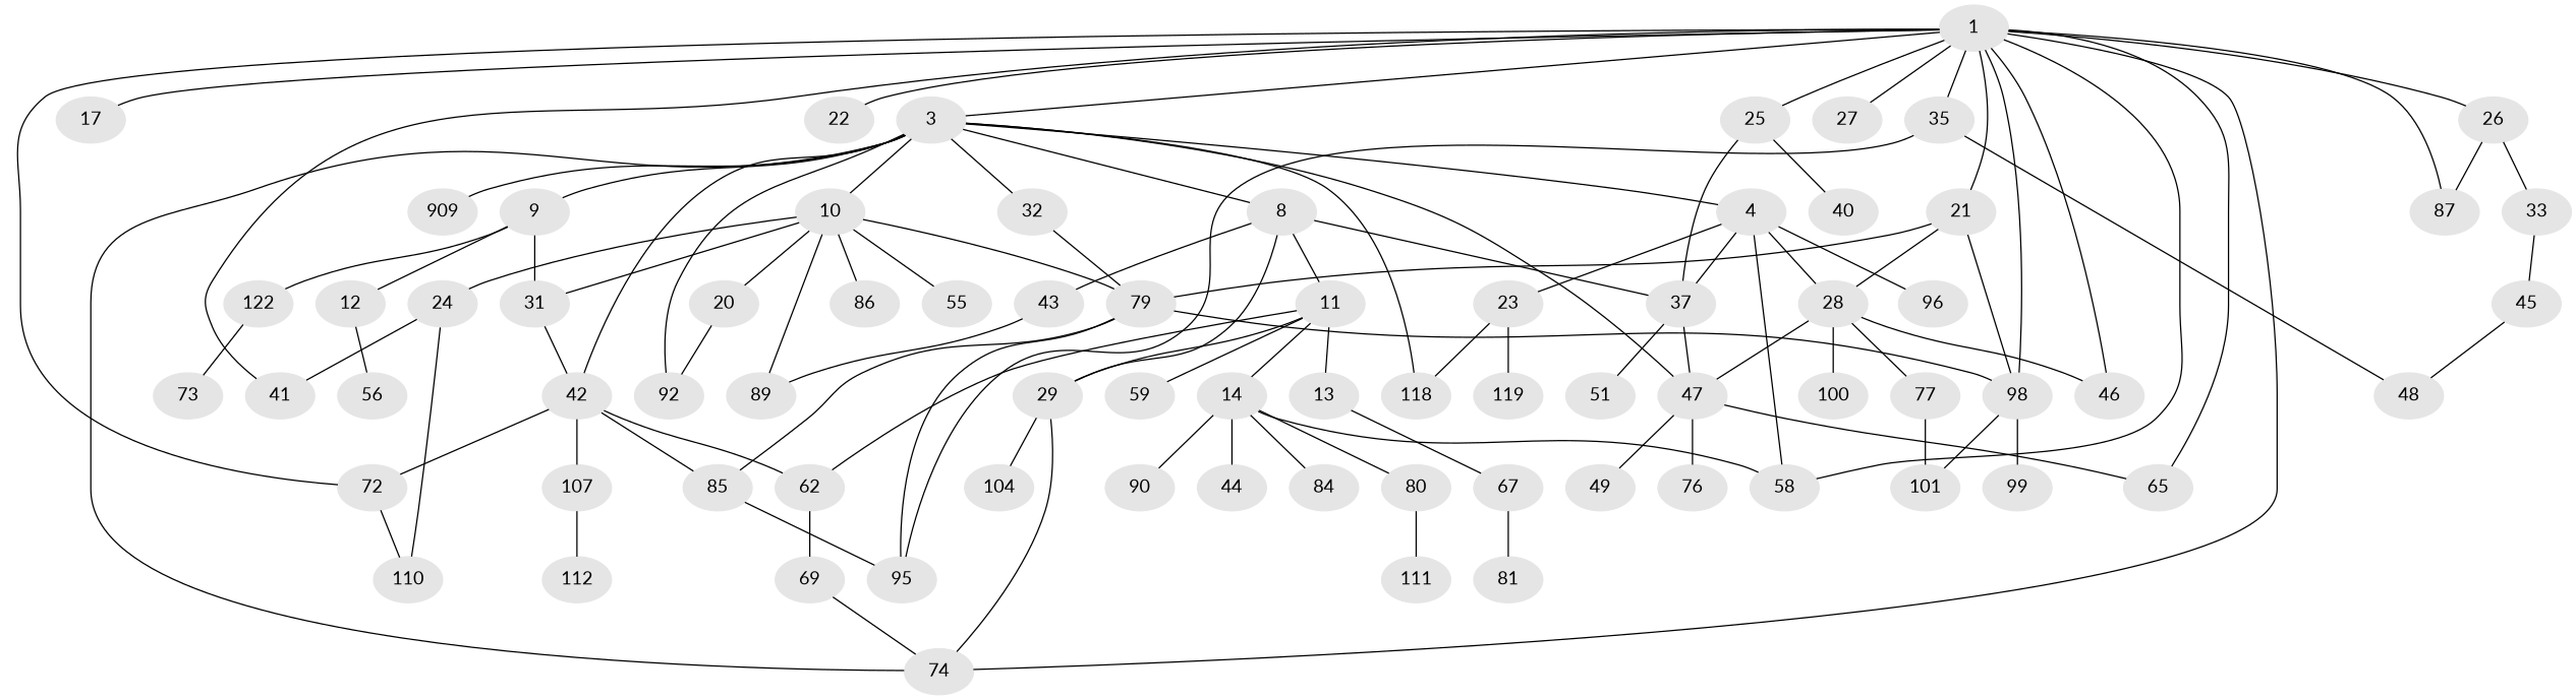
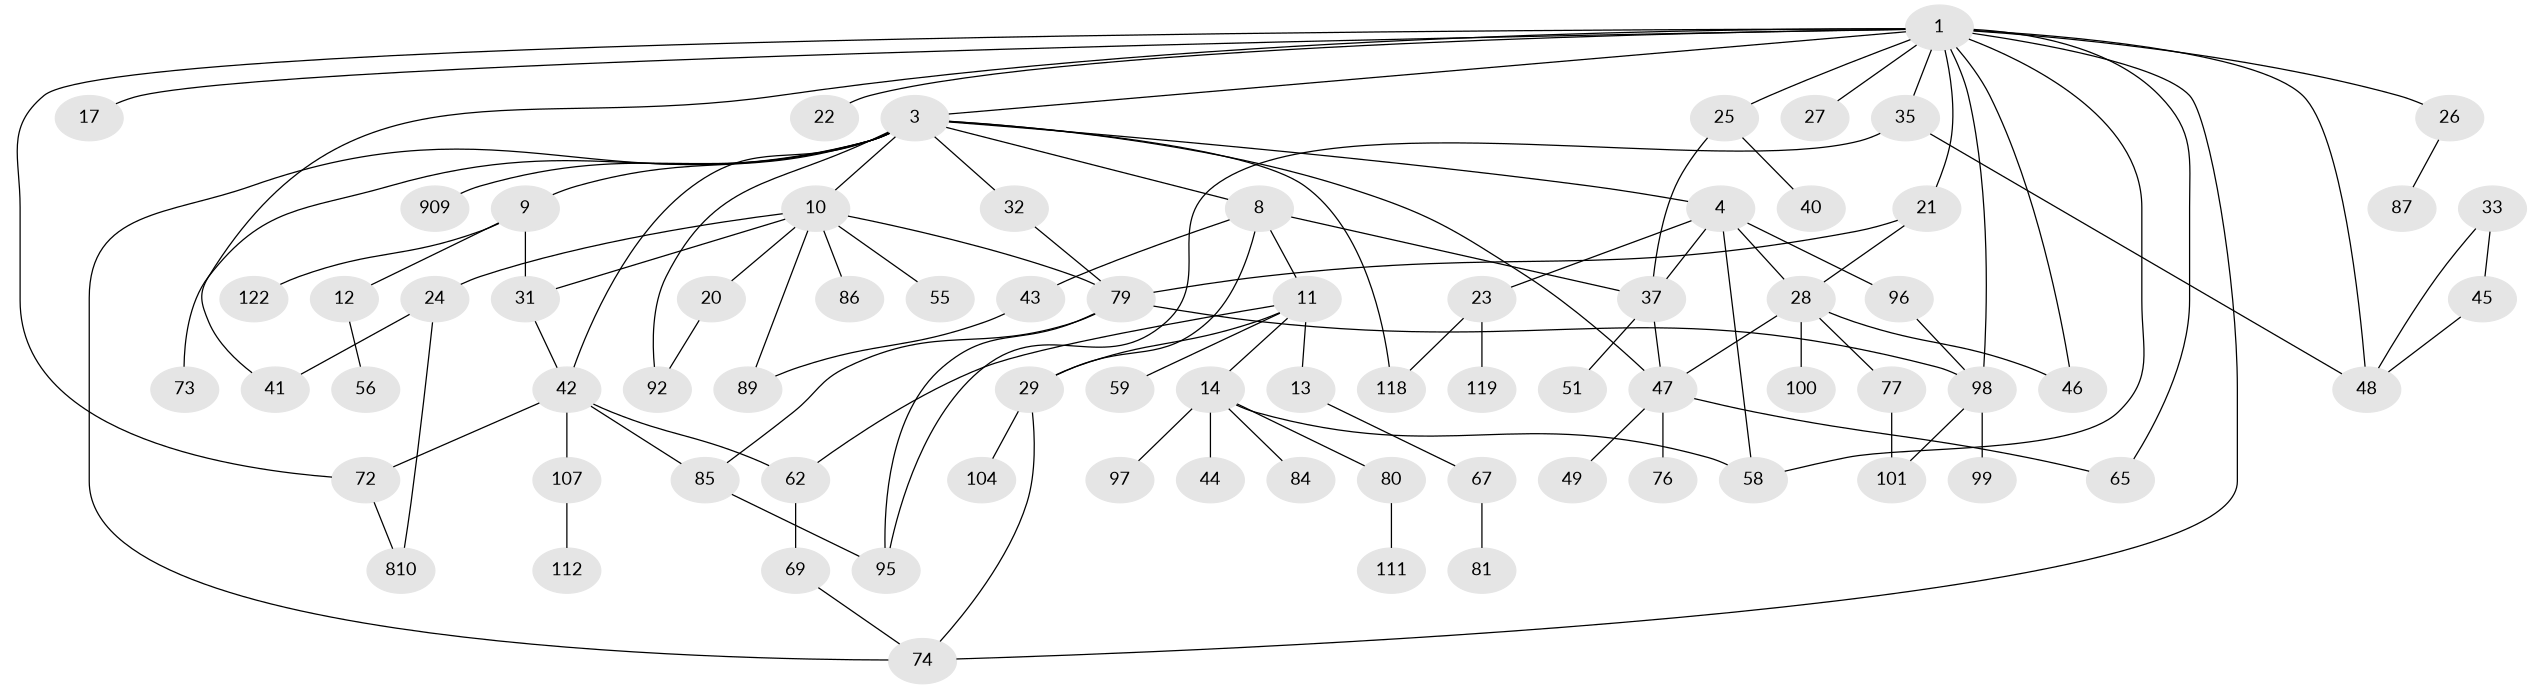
  graph {
    fontname=Lato
    node [color=gray90 fontname=Lato style=filled]
    edge [fontname=Lato]
    1 [super="+2+7"]
    3 [super="+5+6"]
    17
    21 [super="+93"]
    22 [super="+88"]
    25
    26
    27
    35
    41 [super="+61"]
    46
    48 [super="+54"]
    58
    65
    72 [super="+75"]
    74 [super="+82"]
    98 [super="+102"]
    4
    8 [super="+19"]
    9
    10
    32
    42 [super="+97+52"]
    47 [super="+57"]
    73 [super="+78"]
    92 [super="+105"]
    n27 [label=909 super="+115"]
    118
    28 [super="+30"]
    79 [super="+83"]
    37 [super="+70+38"]
    40
    33
    87
    95
-   110 [super="+121"]
+   110 [super="+121" label=810]
    101 [super="+113"]
    99
    23
    96
    11 [super="+68"]
    29 [super="+36+63"]
    43 [super="+94"]
    12
    31
    122
    20
    24 [super="+50"]
    55 [super="+66"]
    86
    89
    62
    85 [super="+120"]
    107
    49
    76
    119
    77
    100
    51
    13
    14 [super="+34+71"]
    59
    104
    56 [super="+91"]
    67
    44
    80
    84
-   90
+   90 [label=97]
    69 [super="+126"]
    111
    45 [super="+103+117+53"]
    112
    81
    1 -- 3
    1 -- 17
    1 -- 21
    1 -- 22
    1 -- 25
    1 -- 26
    1 -- 27
    1 -- 35 [weight=2]
    1 -- 41
    1 -- 46
-   1 -- 87
+   1 -- 48
    1 -- 58
    1 -- 65
    1 -- 72
    1 -- 74
    1 -- 98
    3 -- 74
    3 -- 4
    3 -- 8
    3 -- 9
    3 -- 10
    3 -- 32
    3 -- 42
    3 -- 47
-   122 -- 73
+   3 -- 73
    3 -- 92
    3 -- n27
    3 -- 118
    21 -- 28
    21 -- 79
    25 -- 37
    25 -- 40
-   26 -- 33
+   48 -- 33
    26 -- 87
    35 -- 48
    35 -- 95
    72 -- 110
    98 -- 101
    98 -- 99
    4 -- 58
    4 -- 28
    4 -- 37
    4 -- 23
    4 -- 96
    8 -- 37
    8 -- 11
    8 -- 29
    8 -- 43
    9 -- 12
    9 -- 31
    9 -- 122
    10 -- 79
    10 -- 31
    10 -- 20
    10 -- 24
    10 -- 55
    10 -- 86
    10 -- 89
    32 -- 79
    42 -- 72
    42 -- 62
    42 -- 85
    42 -- 107
    47 -- 65
    47 -- 49
    47 -- 76
    28 -- 46
    28 -- 47
    28 -- 77
    28 -- 100
    79 -- 98
    79 -- 95
    79 -- 85
    37 -- 47
    37 -- 51
    33 -- 45
    23 -- 118
    23 -- 119
-   21 -- 98
+   96 -- 98
    11 -- 29
    11 -- 62
    11 -- 13
    11 -- 14
    11 -- 59
    29 -- 74
    29 -- 104
    43 -- 89
    12 -- 56
    31 -- 42
    20 -- 92
    24 -- 41
    24 -- 110
    62 -- 69
    85 -- 95
    107 -- 112
    77 -- 101
    13 -- 67
    14 -- 58
    14 -- 44
    14 -- 80
    14 -- 84
    14 -- 90
    67 -- 81
    80 -- 111
    69 -- 74
    45 -- 48
  }
